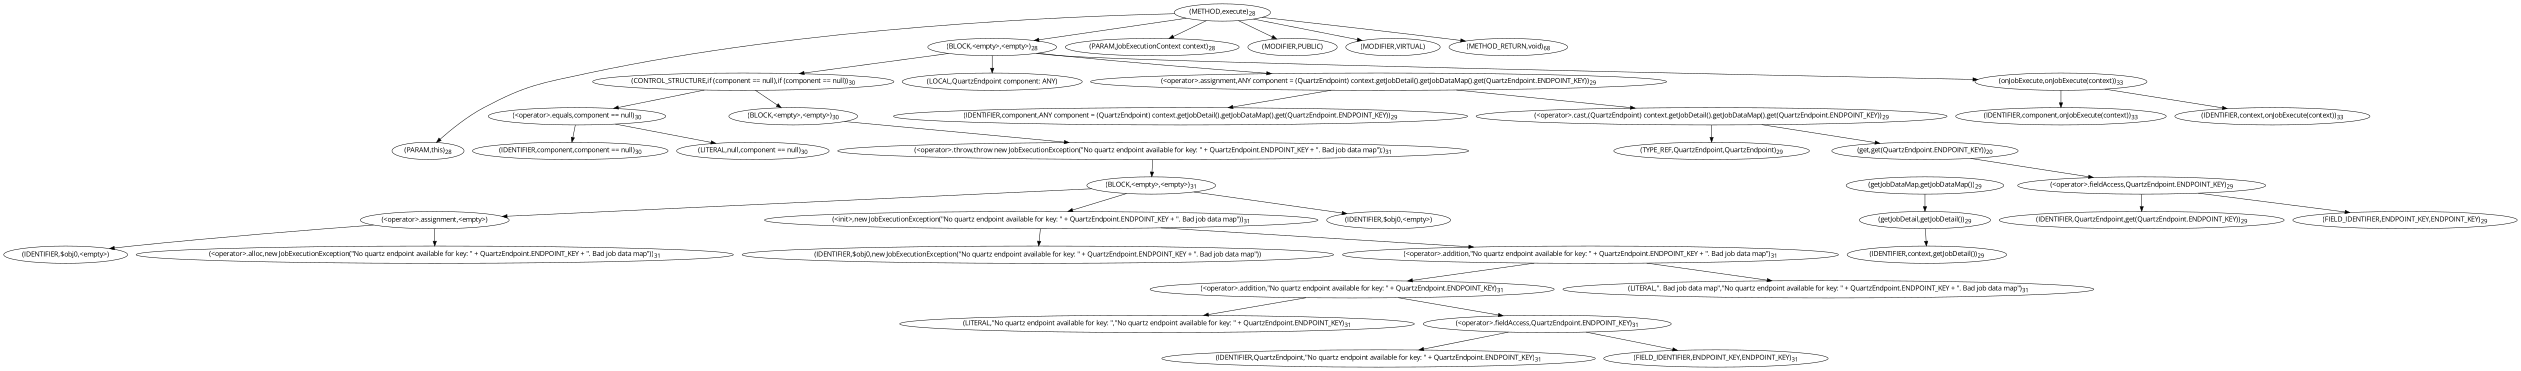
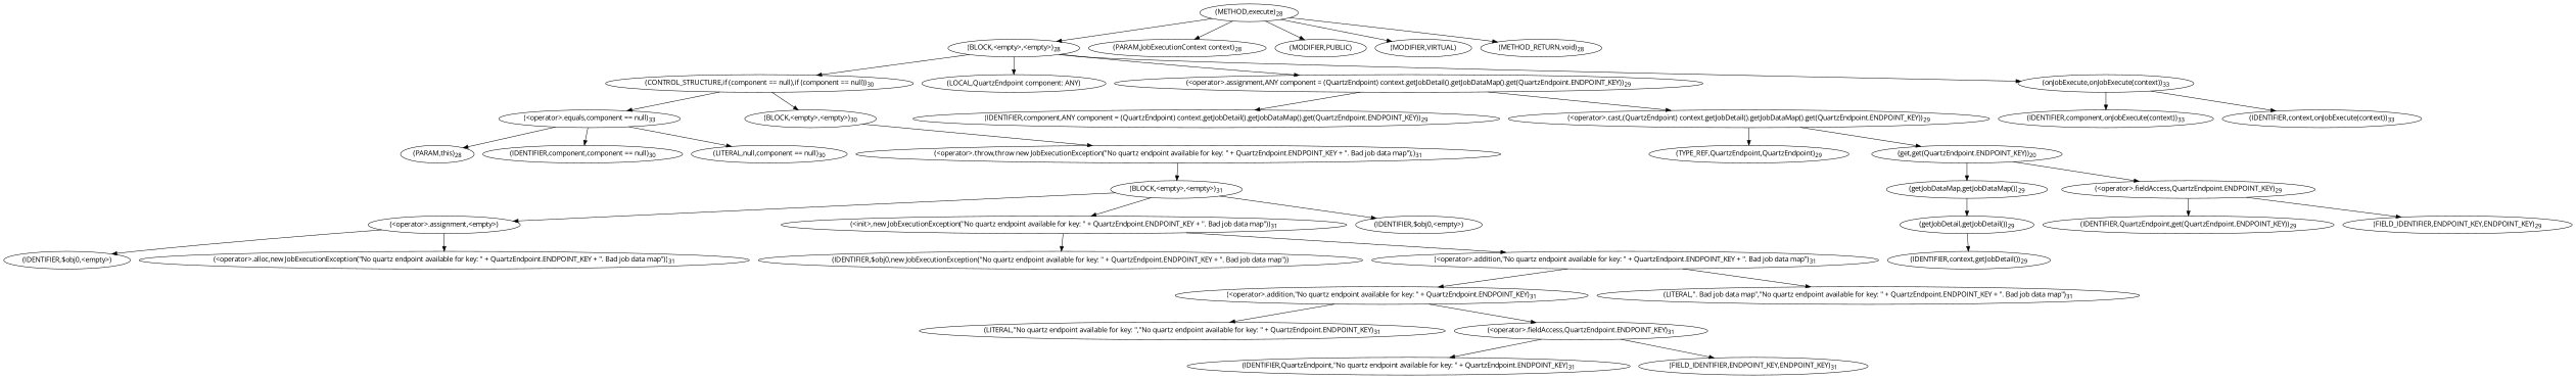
  digraph {
    fontname="Open Sans"
    node [fontname="Open Sans"]
    edge [fontname="Open Sans"]
    n1 [label=<(METHOD,execute)<SUB>28</SUB>>]
    n2 [label=<(PARAM,this)<SUB>28</SUB>>]
    n3 [label=<(PARAM,JobExecutionContext context)<SUB>28</SUB>>]
    n4 [label=<(BLOCK,&lt;empty&gt;,&lt;empty&gt;)<SUB>28</SUB>>]
    n5 [label=<(MODIFIER,PUBLIC)>]
    n6 [label=<(MODIFIER,VIRTUAL)>]
-   n7 [label=<(METHOD_RETURN,void)<SUB>68</SUB>>]
+   n7 [label=<(METHOD_RETURN,void)<SUB>28</SUB>>]
    n8 [label=<(LOCAL,QuartzEndpoint component: ANY)>]
    n9 [label=<(&lt;operator&gt;.assignment,ANY component = (QuartzEndpoint) context.getJobDetail().getJobDataMap().get(QuartzEndpoint.ENDPOINT_KEY))<SUB>29</SUB>>]
    n10 [label=<(CONTROL_STRUCTURE,if (component == null),if (component == null))<SUB>30</SUB>>]
    n11 [label=<(onJobExecute,onJobExecute(context))<SUB>33</SUB>>]
    n12 [label=<(IDENTIFIER,component,ANY component = (QuartzEndpoint) context.getJobDetail().getJobDataMap().get(QuartzEndpoint.ENDPOINT_KEY))<SUB>29</SUB>>]
    n13 [label=<(&lt;operator&gt;.cast,(QuartzEndpoint) context.getJobDetail().getJobDataMap().get(QuartzEndpoint.ENDPOINT_KEY))<SUB>29</SUB>>]
-   n14 [label=<(&lt;operator&gt;.equals,component == null)<SUB>30</SUB>>]
+   n14 [label=<(&lt;operator&gt;.equals,component == null)<SUB>33</SUB>>]
    n15 [label=<(BLOCK,&lt;empty&gt;,&lt;empty&gt;)<SUB>30</SUB>>]
    n16 [label=<(IDENTIFIER,component,onJobExecute(context))<SUB>33</SUB>>]
    n17 [label=<(IDENTIFIER,context,onJobExecute(context))<SUB>33</SUB>>]
    n18 [label=<(TYPE_REF,QuartzEndpoint,QuartzEndpoint)<SUB>29</SUB>>]
    n19 [label=<(get,get(QuartzEndpoint.ENDPOINT_KEY))<SUB>20</SUB>>]
    n20 [label=<(getJobDataMap,getJobDataMap())<SUB>29</SUB>>]
    n21 [label=<(&lt;operator&gt;.fieldAccess,QuartzEndpoint.ENDPOINT_KEY)<SUB>29</SUB>>]
    n22 [label=<(getJobDetail,getJobDetail())<SUB>29</SUB>>]
    n23 [label=<(IDENTIFIER,QuartzEndpoint,get(QuartzEndpoint.ENDPOINT_KEY))<SUB>29</SUB>>]
    n24 [label=<(FIELD_IDENTIFIER,ENDPOINT_KEY,ENDPOINT_KEY)<SUB>29</SUB>>]
    n25 [label=<(IDENTIFIER,context,getJobDetail())<SUB>29</SUB>>]
    n26 [label=<(IDENTIFIER,component,component == null)<SUB>30</SUB>>]
    n27 [label=<(LITERAL,null,component == null)<SUB>30</SUB>>]
    n28 [label=<(&lt;operator&gt;.throw,throw new JobExecutionException(&quot;No quartz endpoint available for key: &quot; + QuartzEndpoint.ENDPOINT_KEY + &quot;. Bad job data map&quot;);)<SUB>31</SUB>>]
    n29 [label=<(BLOCK,&lt;empty&gt;,&lt;empty&gt;)<SUB>31</SUB>>]
    n30 [label=<(&lt;operator&gt;.assignment,&lt;empty&gt;)>]
    n31 [label=<(&lt;init&gt;,new JobExecutionException(&quot;No quartz endpoint available for key: &quot; + QuartzEndpoint.ENDPOINT_KEY + &quot;. Bad job data map&quot;))<SUB>31</SUB>>]
    n32 [label=<(IDENTIFIER,$obj0,&lt;empty&gt;)>]
    n33 [label=<(IDENTIFIER,$obj0,&lt;empty&gt;)>]
    n34 [label=<(&lt;operator&gt;.alloc,new JobExecutionException(&quot;No quartz endpoint available for key: &quot; + QuartzEndpoint.ENDPOINT_KEY + &quot;. Bad job data map&quot;))<SUB>31</SUB>>]
    n35 [label=<(IDENTIFIER,$obj0,new JobExecutionException(&quot;No quartz endpoint available for key: &quot; + QuartzEndpoint.ENDPOINT_KEY + &quot;. Bad job data map&quot;))>]
    n36 [label=<(&lt;operator&gt;.addition,&quot;No quartz endpoint available for key: &quot; + QuartzEndpoint.ENDPOINT_KEY + &quot;. Bad job data map&quot;)<SUB>31</SUB>>]
    n37 [label=<(&lt;operator&gt;.addition,&quot;No quartz endpoint available for key: &quot; + QuartzEndpoint.ENDPOINT_KEY)<SUB>31</SUB>>]
    n38 [label=<(LITERAL,&quot;. Bad job data map&quot;,&quot;No quartz endpoint available for key: &quot; + QuartzEndpoint.ENDPOINT_KEY + &quot;. Bad job data map&quot;)<SUB>31</SUB>>]
    n39 [label=<(LITERAL,&quot;No quartz endpoint available for key: &quot;,&quot;No quartz endpoint available for key: &quot; + QuartzEndpoint.ENDPOINT_KEY)<SUB>31</SUB>>]
    n40 [label=<(&lt;operator&gt;.fieldAccess,QuartzEndpoint.ENDPOINT_KEY)<SUB>31</SUB>>]
    n41 [label=<(IDENTIFIER,QuartzEndpoint,&quot;No quartz endpoint available for key: &quot; + QuartzEndpoint.ENDPOINT_KEY)<SUB>31</SUB>>]
    n42 [label=<(FIELD_IDENTIFIER,ENDPOINT_KEY,ENDPOINT_KEY)<SUB>31</SUB>>]
-   n1 -> n2
+   n14 -> n2
    n1 -> n3
    n1 -> n4
    n1 -> n5
    n1 -> n6
    n1 -> n7
    n4 -> n8
    n4 -> n9
    n4 -> n10
    n4 -> n11
    n9 -> n12
    n9 -> n13
    n10 -> n14
    n10 -> n15
    n11 -> n16
    n11 -> n17
    n13 -> n18
    n13 -> n19
    n14 -> n26
    n14 -> n27
    n15 -> n28
+   n19 -> n20
    n19 -> n21
    n20 -> n22
    n21 -> n23
    n21 -> n24
    n22 -> n25
    n28 -> n29
    n29 -> n30
    n29 -> n31
    n29 -> n32
    n30 -> n33
    n30 -> n34
    n31 -> n35
    n31 -> n36
    n36 -> n37
    n36 -> n38
    n37 -> n39
    n37 -> n40
    n40 -> n41
    n40 -> n42
  }
